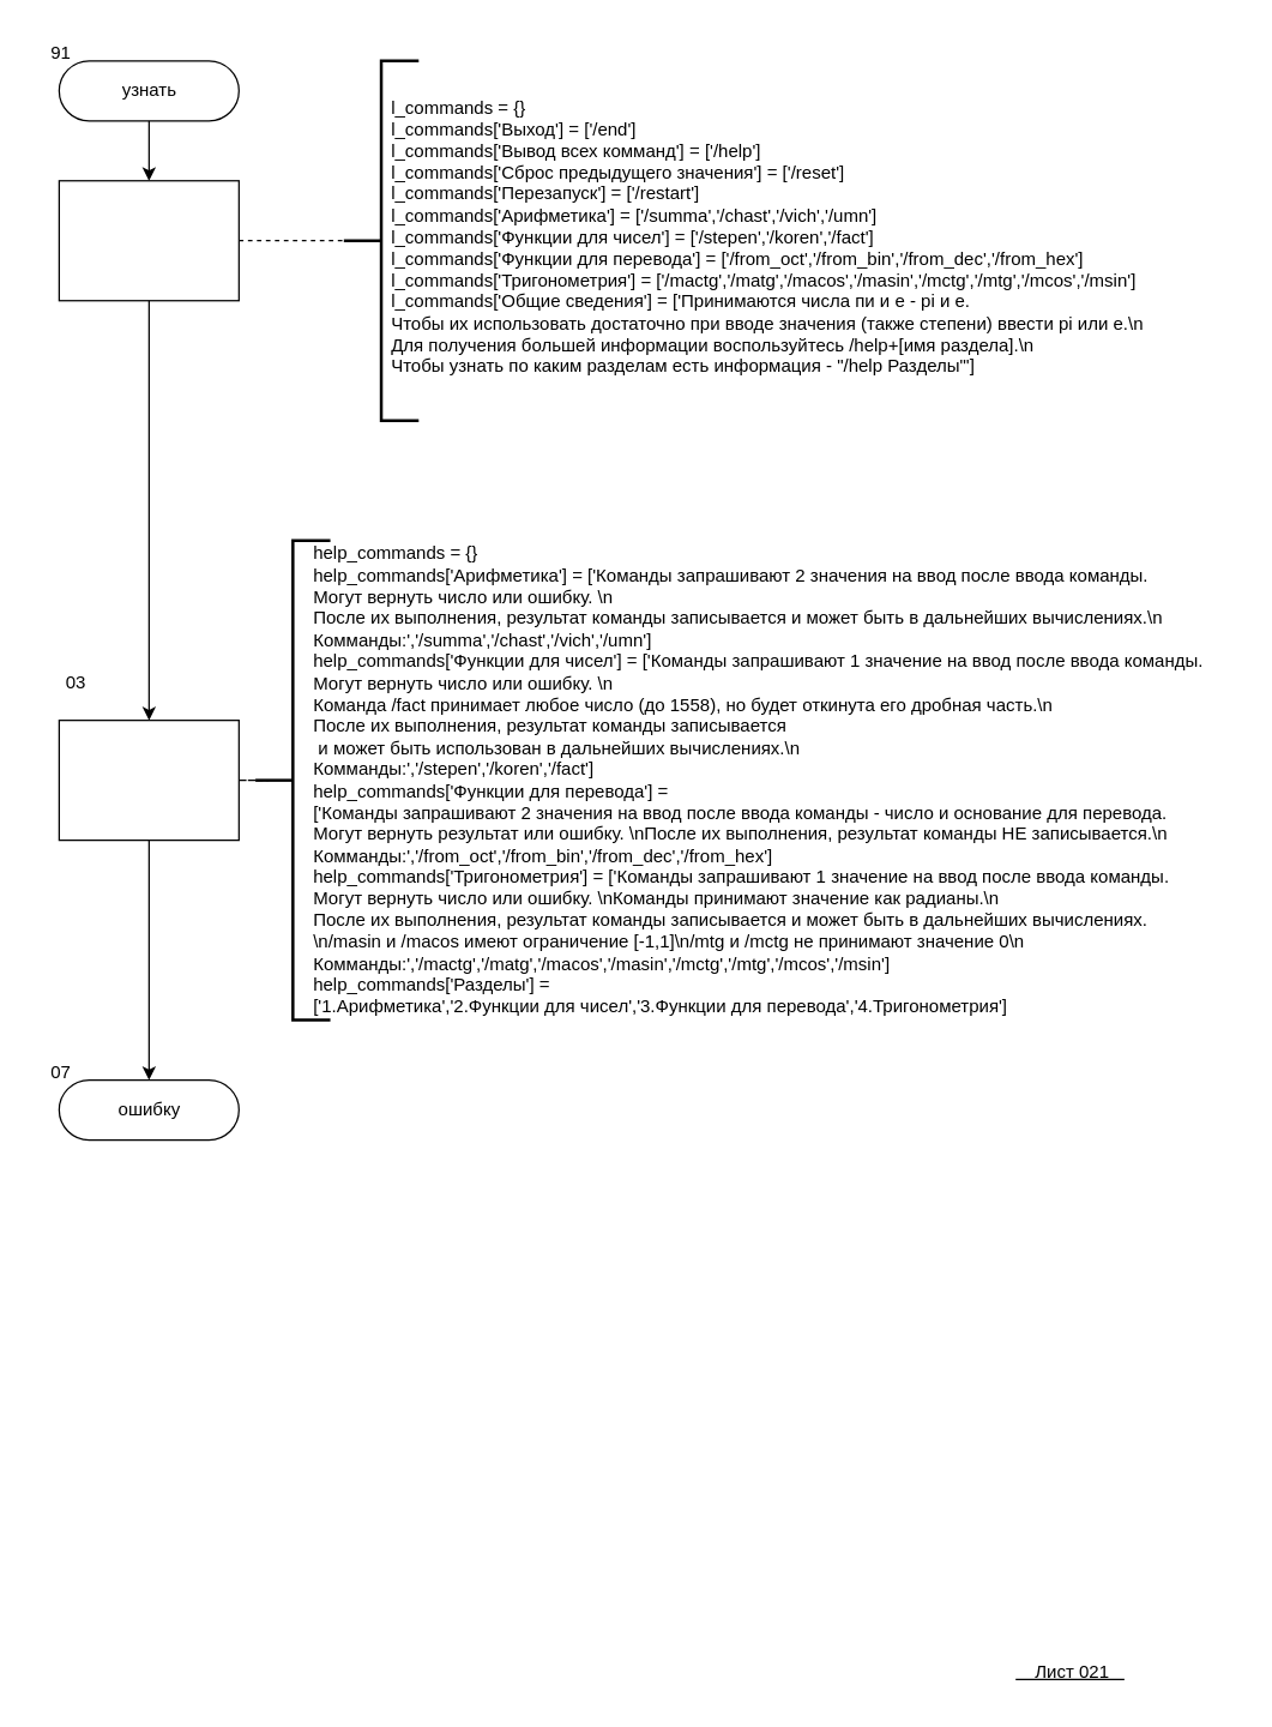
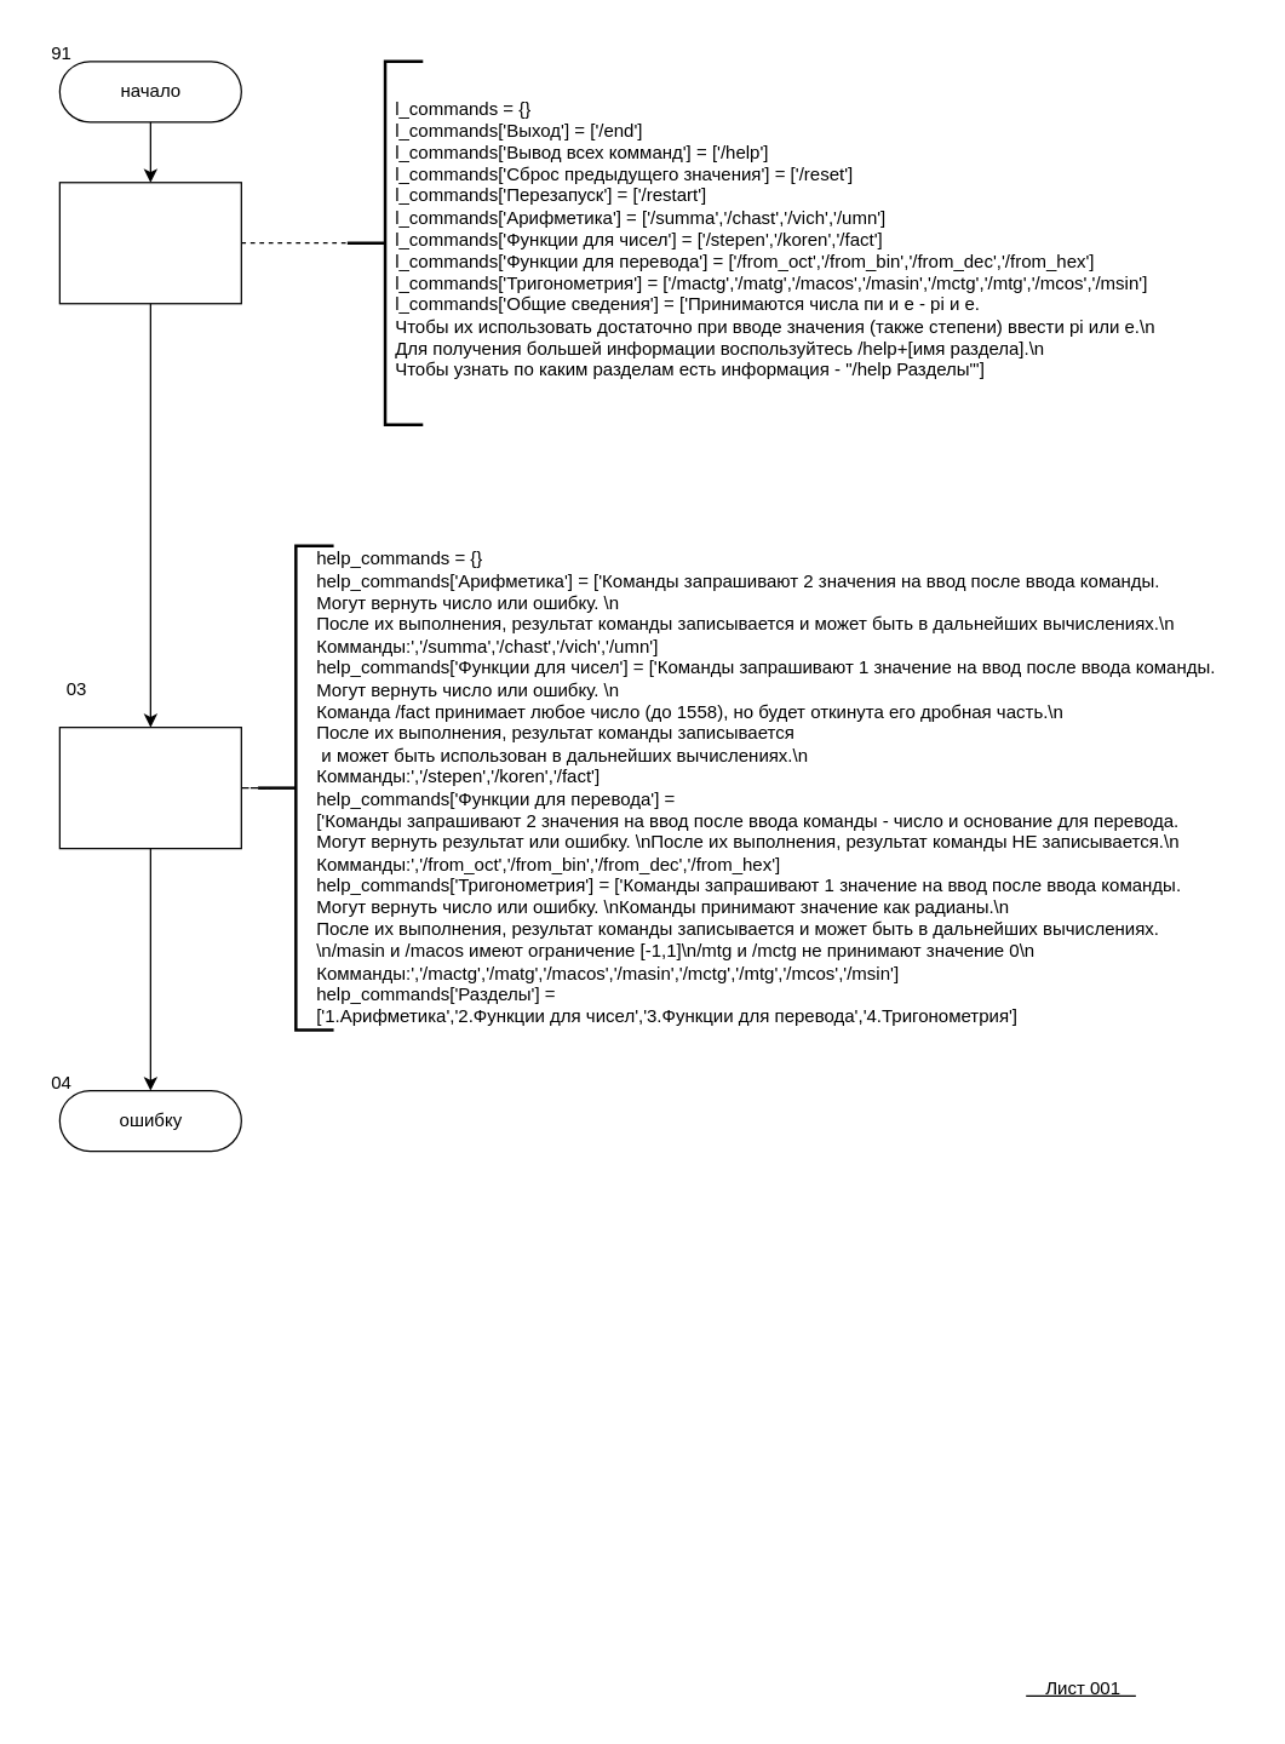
  <mxCell id="0" />
  <mxCell id="1" parent="0" />
  <mxCell id="2" style="edgeStyle=orthogonalEdgeStyle;rounded=0;orthogonalLoop=1;jettySize=auto;html=1;entryX=0.5;entryY=0;entryDx=0;entryDy=0;" parent="1" source="3" target="6" edge="1"><mxGeometry relative="1" as="geometry" /></mxCell>
- <mxCell id="3" value="узнать" style="html=1;dashed=0;whitespace=wrap;shape=mxgraph.dfd.start" parent="1" vertex="1"><mxGeometry x="39" y="40" width="120" height="40" as="geometry" /></mxCell>
+ <mxCell id="3" value="начало" style="html=1;dashed=0;whitespace=wrap;shape=mxgraph.dfd.start" parent="1" vertex="1"><mxGeometry x="39" y="40" width="120" height="40" as="geometry" /></mxCell>
  <mxCell id="4" style="edgeStyle=orthogonalEdgeStyle;rounded=0;orthogonalLoop=1;jettySize=auto;html=1;entryX=0.5;entryY=0;entryDx=0;entryDy=0;" parent="1" source="6" target="10" edge="1"><mxGeometry relative="1" as="geometry" /></mxCell>
  <mxCell id="5" style="edgeStyle=orthogonalEdgeStyle;rounded=0;orthogonalLoop=1;jettySize=auto;html=1;entryX=0;entryY=0.5;entryDx=0;entryDy=0;entryPerimeter=0;dashed=1;endArrow=none;endFill=0;" parent="1" source="6" target="7" edge="1"><mxGeometry relative="1" as="geometry" /></mxCell>
  <mxCell id="6" value="" style="rounded=0;whiteSpace=wrap;html=1;" parent="1" vertex="1"><mxGeometry x="39" y="120" width="120" height="80" as="geometry" /></mxCell>
  <mxCell id="7" value="" style="strokeWidth=2;html=1;shape=mxgraph.flowchart.annotation_2;align=left;labelPosition=right;pointerEvents=1;" parent="1" vertex="1"><mxGeometry x="229" y="40" width="50" height="240" as="geometry" /></mxCell>
  <mxCell id="8" value="&lt;div&gt;l_commands = {}&lt;/div&gt;&lt;div&gt;l_commands['Выход'] = ['/end']&lt;/div&gt;&lt;div&gt;l_commands['Вывод всех комманд'] = ['/help']&lt;/div&gt;&lt;div&gt;l_commands['Сброс предыдущего значения'] = ['/reset']&lt;/div&gt;&lt;div&gt;l_commands['Перезапуск'] = ['/restart']&lt;/div&gt;&lt;div&gt;l_commands['Арифметика'] = ['/summa','/chast','/vich','/umn']&lt;/div&gt;&lt;div&gt;l_commands['Функции для чисел'] = ['/stepen','/koren','/fact']&lt;/div&gt;&lt;div&gt;l_commands['Функции для перевода'] = ['/from_oct','/from_bin','/from_dec','/from_hex']&lt;/div&gt;&lt;div&gt;l_commands['Тригонометрия'] = ['/mactg','/matg','/macos','/masin','/mctg','/mtg','/mcos','/msin']&lt;/div&gt;&lt;div&gt;l_commands['Общие сведения'] = ['Принимаются числа пи и е - pi и e.&amp;nbsp;&lt;/div&gt;&lt;div&gt;Чтобы их использовать достаточно при вводе значения (также степени) ввести pi или e.\n&lt;/div&gt;&lt;div&gt;Для получения большей информации воспользуйтесь /help+[имя раздела].\n&lt;/div&gt;&lt;div&gt;Чтобы узнать по каким разделам есть информация - &quot;/help Разделы&quot;']&lt;/div&gt;&lt;div&gt;&lt;br&gt;&lt;/div&gt;" style="text;html=1;align=left;verticalAlign=middle;resizable=0;points=[];autosize=1;strokeColor=none;fillColor=none;" parent="1" vertex="1"><mxGeometry x="259" y="60" width="530" height="210" as="geometry" /></mxCell>
  <mxCell id="9" style="edgeStyle=orthogonalEdgeStyle;rounded=0;orthogonalLoop=1;jettySize=auto;html=1;entryX=0;entryY=0.5;entryDx=0;entryDy=0;entryPerimeter=0;dashed=1;endArrow=none;endFill=0;" parent="1" source="10" target="12" edge="1"><mxGeometry relative="1" as="geometry" /></mxCell>
  <mxCell id="10" value="" style="rounded=0;whiteSpace=wrap;html=1;" parent="1" vertex="1"><mxGeometry x="39" y="480" width="120" height="80" as="geometry" /></mxCell>
  <mxCell id="11" value="&lt;div&gt;help_commands = {}&lt;/div&gt;&lt;div&gt;help_commands['Арифметика'] = ['Команды запрашивают 2 значения на ввод после ввода команды.&amp;nbsp;&lt;/div&gt;&lt;div&gt;Могут вернуть число или ошибку. \n&lt;/div&gt;&lt;div&gt;После их выполнения, результат команды записывается и может быть в дальнейших вычислениях.\n&lt;/div&gt;&lt;div&gt;Комманды:','/summa','/chast','/vich','/umn']&lt;/div&gt;&lt;div&gt;help_commands['Функции для чисел'] = ['Команды запрашивают 1 значение на ввод после ввода команды.&amp;nbsp;&lt;/div&gt;&lt;div&gt;Могут вернуть число или ошибку. \n&lt;/div&gt;&lt;div&gt;Команда /fact принимает любое число (до 1558), но будет откинута его дробная часть.\n&lt;/div&gt;&lt;div&gt;После их выполнения, результат команды записывается&lt;/div&gt;&lt;div&gt;&amp;nbsp;и может быть использован в дальнейших вычислениях.\n&lt;/div&gt;&lt;div&gt;Комманды:','/stepen','/koren','/fact']&lt;/div&gt;&lt;div&gt;help_commands['Функции для перевода'] =&amp;nbsp;&lt;/div&gt;&lt;div&gt;['Команды запрашивают 2 значения на ввод после ввода команды - число и основание для перевода.&amp;nbsp;&lt;/div&gt;&lt;div&gt;Могут вернуть результат или ошибку. \nПосле их выполнения, результат команды НЕ записывается.\n&lt;/div&gt;&lt;div&gt;Комманды:','/from_oct','/from_bin','/from_dec','/from_hex']&lt;/div&gt;&lt;div&gt;help_commands['Тригонометрия'] = ['Команды запрашивают 1 значение на ввод после ввода команды.&amp;nbsp;&lt;/div&gt;&lt;div&gt;Могут вернуть число или ошибку. \nКоманды принимают значение как радианы.\n&lt;/div&gt;&lt;div&gt;После их выполнения, результат команды записывается и может быть в дальнейших вычислениях.&lt;/div&gt;&lt;div&gt;\n/masin и /macos имеют ограничение [-1,1]\n/mtg и /mctg не принимают значение 0\n&lt;/div&gt;&lt;div&gt;Комманды:','/mactg','/matg','/macos','/masin','/mctg','/mtg','/mcos','/msin']&lt;/div&gt;&lt;div&gt;help_commands['Разделы'] =&amp;nbsp;&lt;/div&gt;&lt;div&gt;['1.Арифметика','2.Функции для чисел','3.Функции для перевода','4.Тригонометрия']&lt;/div&gt;" style="text;html=1;align=left;verticalAlign=middle;resizable=0;points=[];autosize=1;strokeColor=none;fillColor=none;" parent="1" vertex="1"><mxGeometry x="207" y="355" width="620" height="330" as="geometry" /></mxCell>
  <mxCell id="12" value="" style="strokeWidth=2;html=1;shape=mxgraph.flowchart.annotation_2;align=left;labelPosition=right;pointerEvents=1;" parent="1" vertex="1"><mxGeometry x="170" y="360" width="50" height="320" as="geometry" /></mxCell>
  <mxCell id="13" value="ошибку" style="html=1;dashed=0;whitespace=wrap;shape=mxgraph.dfd.start" parent="1" vertex="1"><mxGeometry x="39" y="720" width="120" height="40" as="geometry" /></mxCell>
  <mxCell id="14" style="edgeStyle=orthogonalEdgeStyle;rounded=0;orthogonalLoop=1;jettySize=auto;html=1;entryX=0.5;entryY=0.5;entryDx=0;entryDy=-20;exitX=0.5;exitY=1;exitDx=0;exitDy=0;entryPerimeter=0;" parent="1" source="10" target="13" edge="1"><mxGeometry relative="1" as="geometry"><mxPoint x="130" y="530" as="sourcePoint" /><mxPoint x="130" y="810" as="targetPoint" /></mxGeometry></mxCell>
  <mxCell id="15" value="91" style="text;html=1;align=center;verticalAlign=middle;resizable=0;points=[];autosize=1;strokeColor=none;fillColor=none;" parent="1" vertex="1"><mxGeometry x="20" y="20" width="40" height="30" as="geometry" /></mxCell>
  <mxCell id="16" value="03" style="text;html=1;align=center;verticalAlign=middle;resizable=0;points=[];autosize=1;strokeColor=none;fillColor=none;" parent="1" vertex="1"><mxGeometry x="30" y="440" width="40" height="30" as="geometry" /></mxCell>
- <mxCell id="17" value="07" style="text;html=1;align=center;verticalAlign=middle;resizable=0;points=[];autosize=1;strokeColor=none;fillColor=none;" parent="1" vertex="1"><mxGeometry x="20" y="700" width="40" height="30" as="geometry" /></mxCell>
- <mxCell id="18" value="Лист 021" style="text;html=1;align=center;verticalAlign=middle;resizable=0;points=[];autosize=1;strokeColor=none;fillColor=none;" vertex="1" parent="1"><mxGeometry x="680" y="1100" width="70" height="30" as="geometry" /></mxCell>
+ <mxCell id="17" value="04" style="text;html=1;align=center;verticalAlign=middle;resizable=0;points=[];autosize=1;strokeColor=none;fillColor=none;" parent="1" vertex="1"><mxGeometry x="20" y="700" width="40" height="30" as="geometry" /></mxCell>
+ <mxCell id="18" value="Лист 001" style="text;html=1;align=center;verticalAlign=middle;resizable=0;points=[];autosize=1;strokeColor=none;fillColor=none;" vertex="1" parent="1"><mxGeometry x="680" y="1100" width="70" height="30" as="geometry" /></mxCell>
  <mxCell id="19" value="" style="endArrow=none;html=1;rounded=0;exitX=-0.037;exitY=0.665;exitDx=0;exitDy=0;exitPerimeter=0;" edge="1" parent="1" source="18"><mxGeometry width="50" height="50" relative="1" as="geometry"><mxPoint x="680" y="1169" as="sourcePoint" /><mxPoint x="750" y="1120" as="targetPoint" /></mxGeometry></mxCell>
